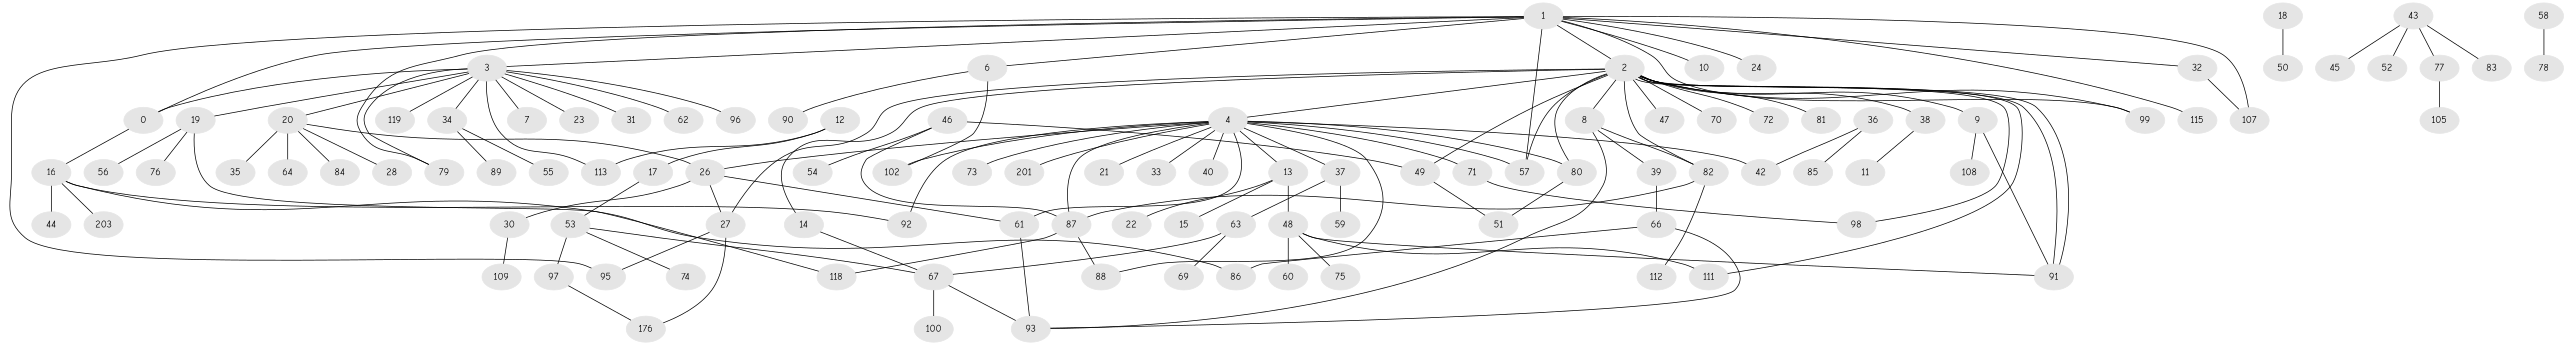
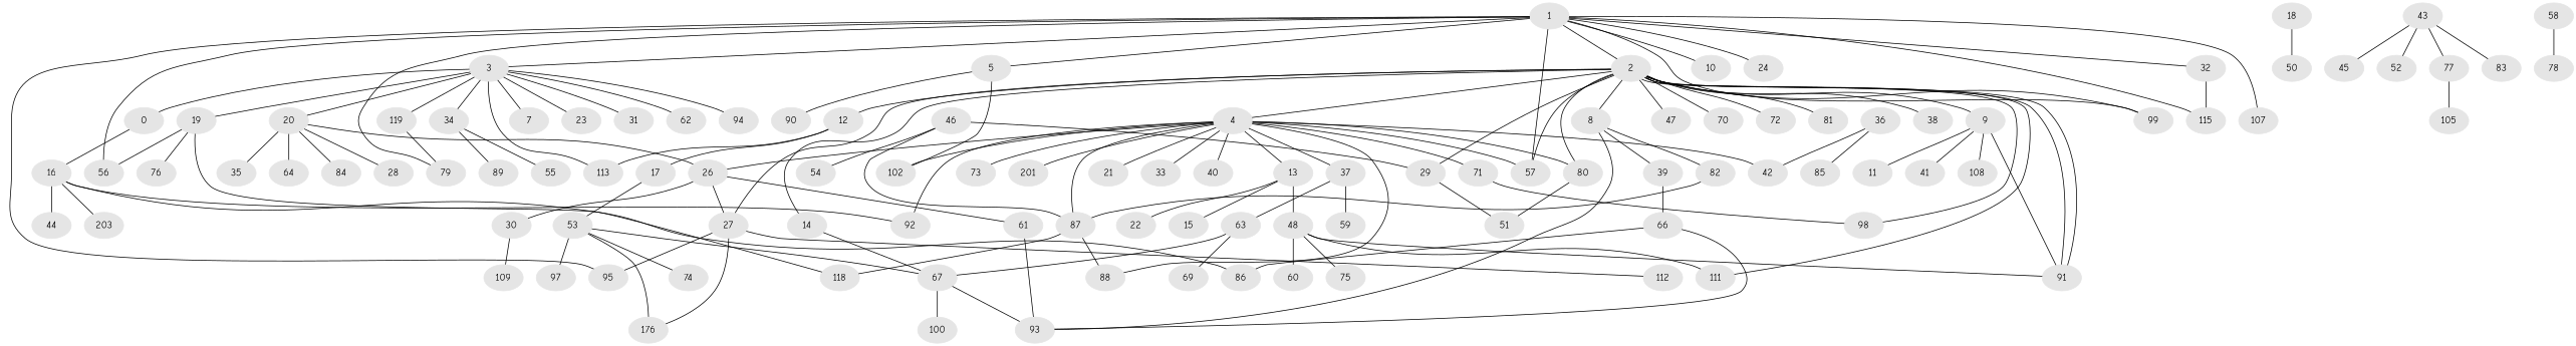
  graph {
    fontname="Comic Neue"
    node [color=gray90 fontname="Comic Neue" style=filled]
    edge [fontname="Comic Neue"]
    1
    2
    3
    n4 [label=0]
-   6
+   6 [label=5]
    10
    24
    32
    57
    79
    95
    99
    115
    107
    4
    8
    9
    12
    14
    27
    38
    47
-   49
+   49 [label=29]
    70
    72
    80
    81
    91
    98
    111
    7
    19
    20
    23
    31
    34
    62
-   94 [label=96]
+   94
    n39 [label=119]
    113
    16
    102
    90
    18
    50
    13
    21
    26
    33
    37
    40
    42
    61
    71
    73
    87
    88
    92
    n59 [label=201]
    39
    82
    93
    11
+   41
    108
    17
    67
    n68 [label=176]
    112
    51
    53
    97
    74
    56
    76
    n76 [label=118]
    28
    35
    64
    84
    55
    89
    43
    45
    52
    77
    83
    15
    22
    48
    44
    86
    n93 [label=203]
    30
    59
    63
    66
    36
    85
    60
    75
    46
    54
    100
    109
    58
    78
    69
    105
    1 -- 2
    1 -- 3
-   1 -- n4
+   1 -- 56
    1 -- 6
    1 -- 10
    1 -- 24
    1 -- 32
    1 -- 57
    1 -- 79
    1 -- 95
    1 -- 99
    1 -- 115
    1 -- 107
    2 -- 57
    2 -- 99
    2 -- 4
    2 -- 8
    2 -- 9
-   2 -- 82
+   2 -- 12
    2 -- 14
    2 -- 27
    2 -- 38
    2 -- 47
    2 -- 49
    2 -- 70
    2 -- 72
    2 -- 80
    2 -- 81
    2 -- 91
    2 -- 91
    2 -- 98
    2 -- 111
    3 -- n4
-   3 -- 79
+   n39 -- 79
    3 -- 7
    3 -- 19
    3 -- 20
    3 -- 23
    3 -- 31
    3 -- 34
    3 -- 62
    3 -- 94
    3 -- n39
    3 -- 113
    n4 -- 16
    6 -- 102
    6 -- 90
-   32 -- 107
+   32 -- 115
    4 -- 57
    4 -- 80
    4 -- 102
    4 -- 13
    4 -- 21
    4 -- 26
    4 -- 33
    4 -- 37
    4 -- 40
    4 -- 42
-   4 -- 61
    4 -- 71
    4 -- 73
    4 -- 87
    4 -- 88
    4 -- 92
    4 -- n59
    8 -- 39
    8 -- 82
    8 -- 93
    9 -- 91
-   38 -- 11
+   9 -- 11
+   9 -- 41
    9 -- 108
    12 -- 113
    12 -- 17
    14 -- 67
    27 -- 95
    27 -- n68
-   82 -- 112
+   27 -- 112
    49 -- 51
    80 -- 51
    19 -- 56
    19 -- 76
    19 -- n76
    20 -- 26
    20 -- 28
    20 -- 35
    20 -- 64
    20 -- 84
    34 -- 55
    34 -- 89
    16 -- 92
    16 -- 44
    16 -- 86
    16 -- n93
    18 -- 50
    13 -- 15
    13 -- 22
    13 -- 48
    26 -- 27
    26 -- 61
    26 -- 30
    37 -- 59
    37 -- 63
    61 -- 93
    71 -- 98
    87 -- 88
    87 -- n76
    39 -- 66
    82 -- 87
    17 -- 53
    67 -- 93
    67 -- 100
    53 -- 67
-   97 -- n68
+   53 -- n68
    53 -- 97
    53 -- 74
    43 -- 45
    43 -- 52
    43 -- 77
    43 -- 83
    77 -- 105
    48 -- 91
    48 -- 111
    48 -- 60
    48 -- 75
    30 -- 109
    63 -- 67
    63 -- 69
    66 -- 93
    66 -- 86
    36 -- 42
    36 -- 85
    46 -- 49
    46 -- 87
    46 -- 54
    58 -- 78
  }
